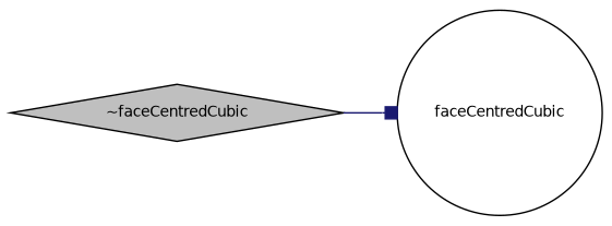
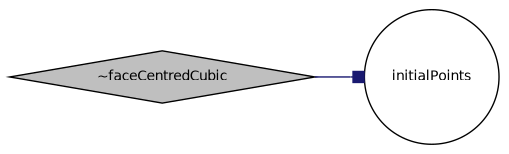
  digraph {
    rankdir=LR
    node [color=black fontname=Helvetica fontsize=10]
    n1 [fillcolor=grey75 fontcolor=black height=0.2 label="~faceCentredCubic" shape=diamond style=filled width=0.4]
-   n2 [height=0.2 label=faceCentredCubic shape=circle width=0.4]
+   n2 [height=0.2 label=initialPoints shape=circle width=0.4]
    n1 -> n2 [color=midnightblue fontname=Helvetica fontsize=10 labelfontname=Helvetica labelfontsize=10 style=solid arrowhead=box]
  }
